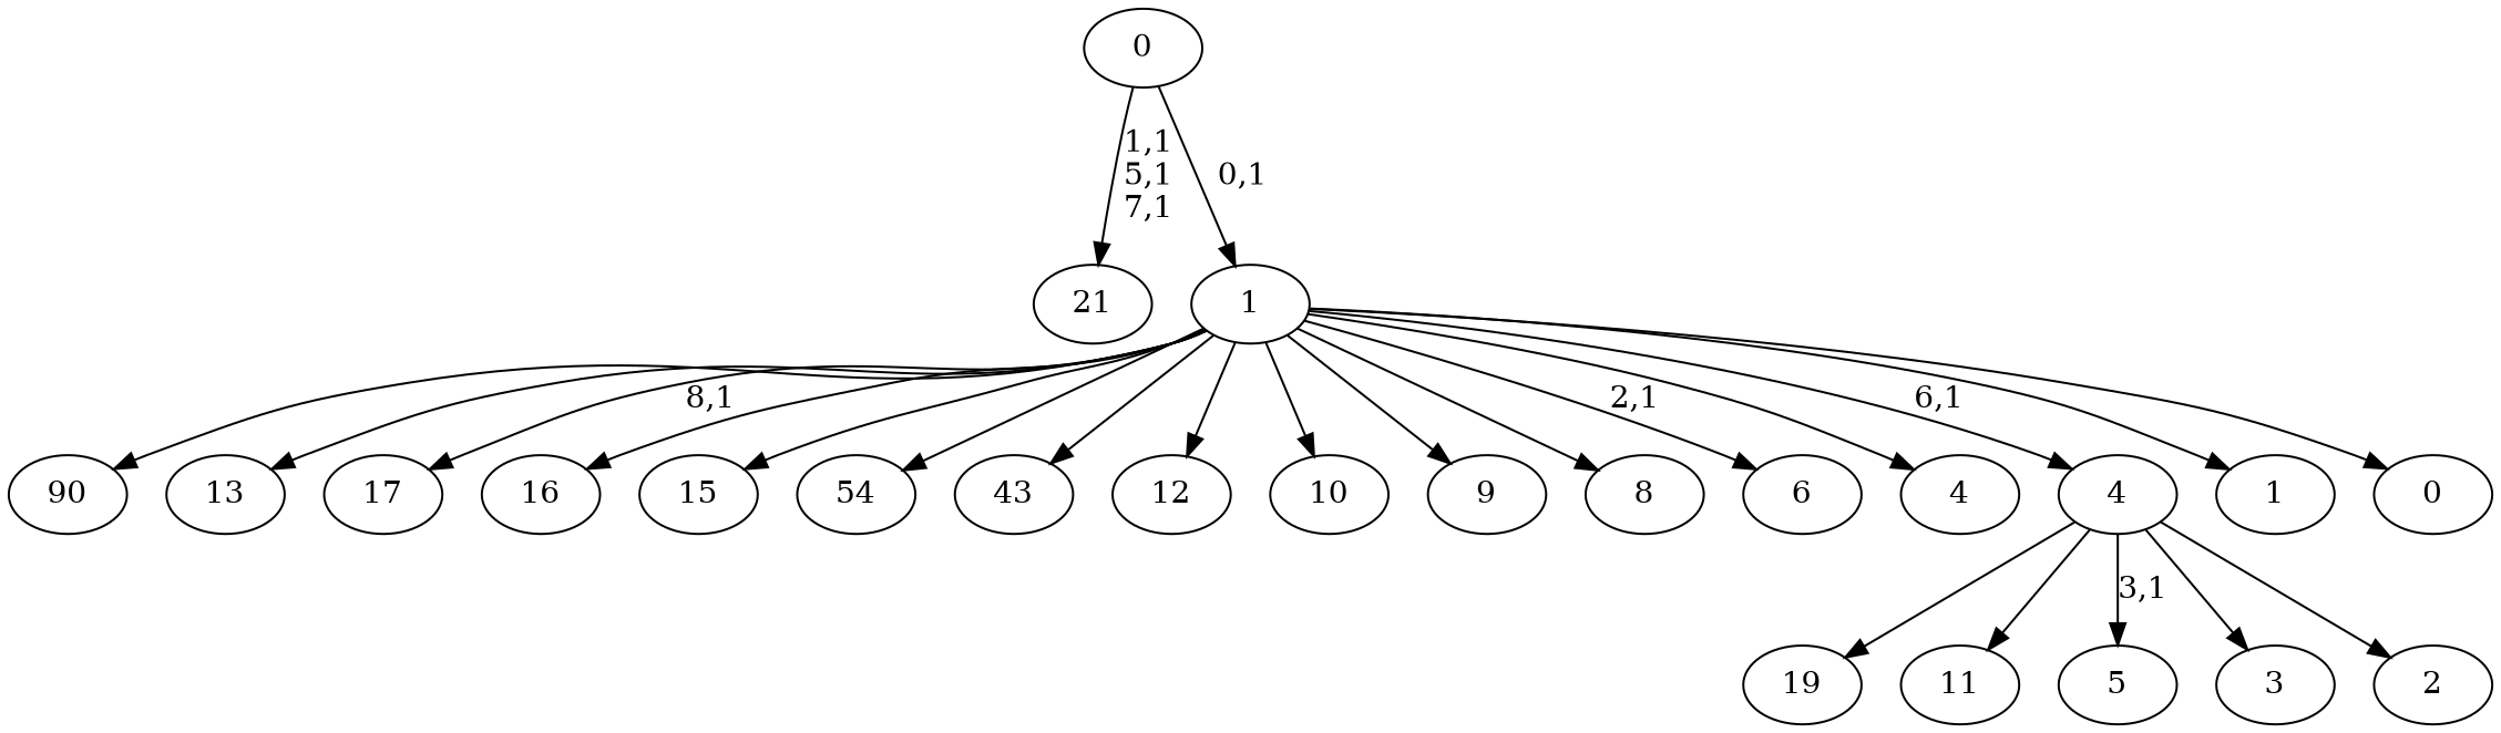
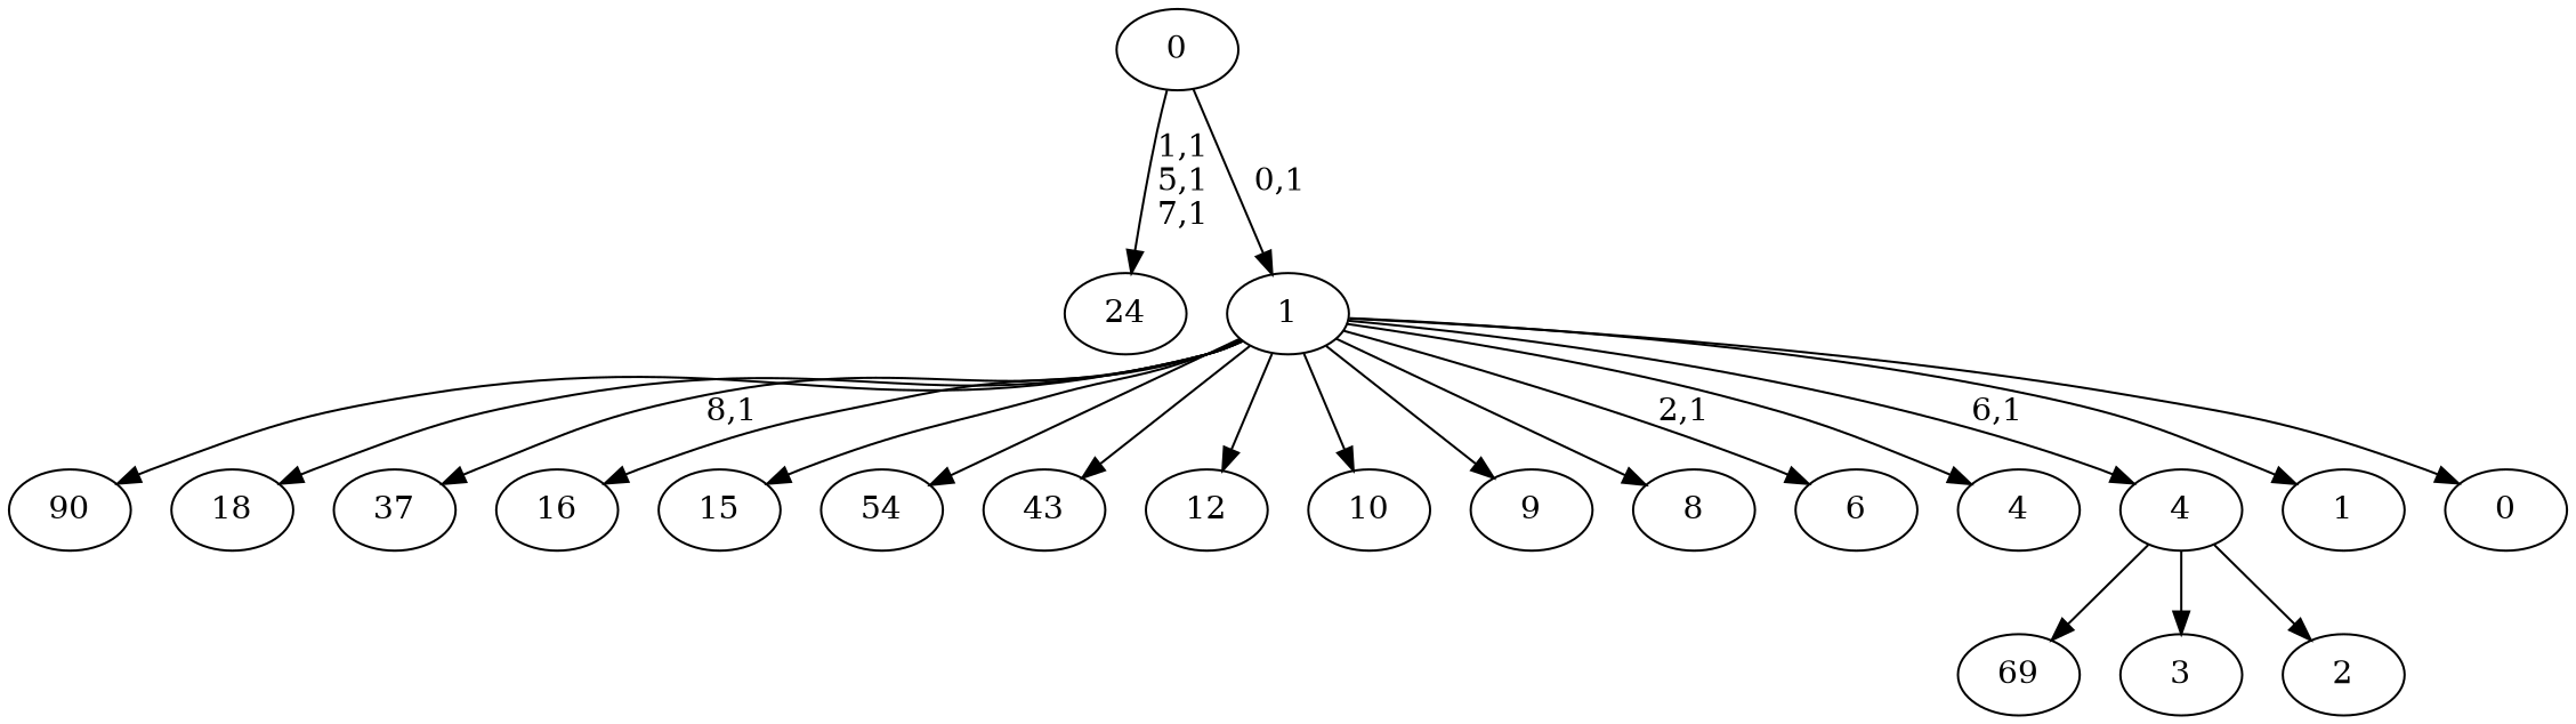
  digraph {
-   n1 [label=21]
+   n1 [label=24]
    n2 [label=90]
-   n3 [label=19]
-   n4 [label=13]
-   n5 [label=17]
+   n3 [label=69]
+   n4 [label=18]
+   n5 [label=37]
    n6 [label=16]
    n7 [label=15]
    n8 [label=54]
    n9 [label=43]
    n10 [label=12]
-   n11 [label=11]
    n12 [label=10]
    n13 [label=9]
    n14 [label=8]
    n15 [label=6]
-   n16 [label=5]
    n17 [label=4]
    n18 [label=3]
    n19 [label=2]
    4
    n21 [label=1]
    n22 [label=0]
    1
    0
    4 -> n3
-   4 -> n11
-   4 -> n16 [label="3,1"]
    4 -> n18
    4 -> n19
    1 -> n2
    1 -> n4
    1 -> n5 [label="8,1"]
    1 -> n6
    1 -> n7
    1 -> n8
    1 -> n9
    1 -> n10
    1 -> n12
    1 -> n13
    1 -> n14
    1 -> n15 [label="2,1"]
    1 -> n17
    1 -> 4 [label="6,1"]
    1 -> n21
    1 -> n22
    0 -> n1 [label="1,1\n5,1\n7,1"]
    0 -> 1 [label="0,1"]
  }
